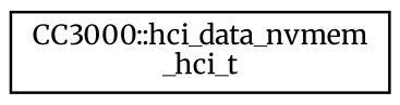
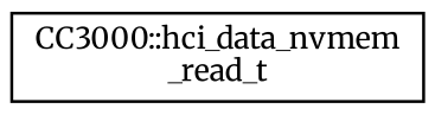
  digraph {
    rankdir=LR
    fontname=Merriweather
-   n1 [color=black fillcolor=white fontname=Merriweather fontsize=10 height=0.2 label="CC3000::hci_data_nvmem\l_hci_t" shape=record style=filled width=0.4]
+   n1 [color=black fillcolor=white fontname=Merriweather fontsize=10 height=0.2 label="CC3000::hci_data_nvmem\l_read_t" shape=record style=filled width=0.4]
  }
